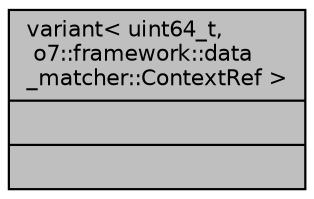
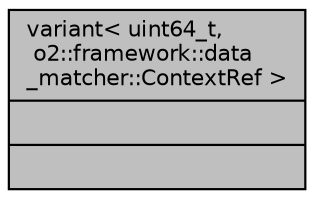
  digraph {
-   n1 [color=black fillcolor=grey75 fontcolor=black fontname=Helvetica fontsize=10 height=0.2 label="{variant\< uint64_t,\l o7::framework::data\l_matcher::ContextRef \>\n||}" shape=record style=filled width=0.4]
+   n1 [color=black fillcolor=grey75 fontcolor=black fontname=Helvetica fontsize=10 height=0.2 label="{variant\< uint64_t,\l o2::framework::data\l_matcher::ContextRef \>\n||}" shape=record style=filled width=0.4]
  }
